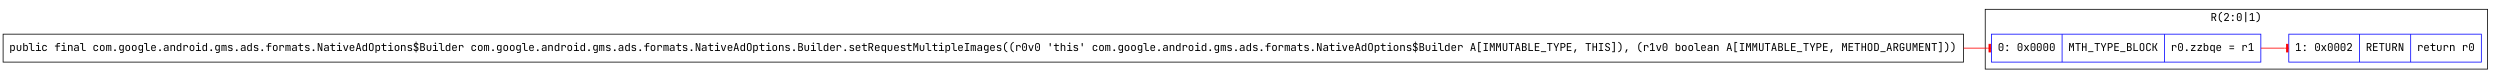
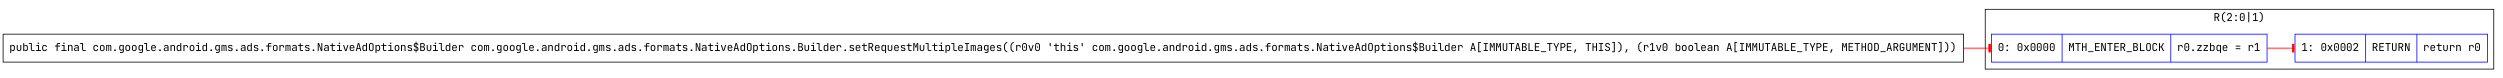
  digraph {
    rankdir=LR
    fontname="JetBrains Mono"
    node [color=blue shape=record fontname="JetBrains Mono"]
    edge [color=red arrowhead=tee fontname="JetBrains Mono"]
-   n1 [label="{0\:\ 0x0000|MTH_TYPE_BLOCK\l|r0.zzbqe = r1\l}"]
+   n1 [label="{0\:\ 0x0000|MTH_ENTER_BLOCK\l|r0.zzbqe = r1\l}"]
    n2 [label="{1\:\ 0x0002|RETURN\l|return r0\l}"]
    n3 [label="{public final com.google.android.gms.ads.formats.NativeAdOptions$Builder com.google.android.gms.ads.formats.NativeAdOptions.Builder.setRequestMultipleImages((r0v0 'this' com.google.android.gms.ads.formats.NativeAdOptions$Builder A[IMMUTABLE_TYPE, THIS]), (r1v0 boolean A[IMMUTABLE_TYPE, METHOD_ARGUMENT])) }" color=""]
    subgraph cluster_1 {
      label="R(2:0|1)"
      n1
      n2
    }
    n1 -> n2
    n3 -> n1
  }
